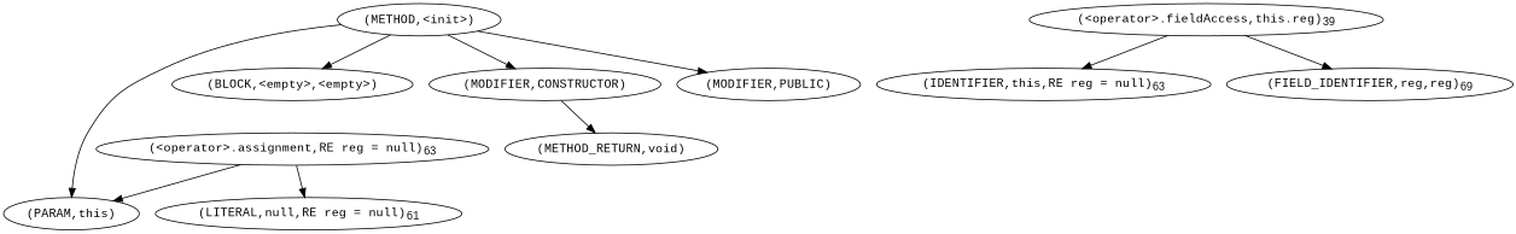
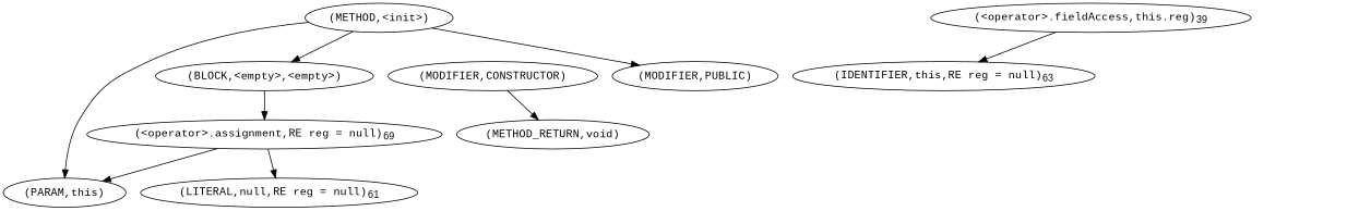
  digraph {
    fontname="Liberation Mono"
    node [fontname="Liberation Mono"]
    edge [fontname="Liberation Mono"]
    n1 [label=<(METHOD,&lt;init&gt;)>]
    n2 [label=<(PARAM,this)>]
    n3 [label=<(BLOCK,&lt;empty&gt;,&lt;empty&gt;)>]
    n4 [label=<(MODIFIER,CONSTRUCTOR)>]
    n5 [label=<(MODIFIER,PUBLIC)>]
-   n6 [label=<(&lt;operator&gt;.assignment,RE reg = null)<SUB>63</SUB>>]
+   n6 [label=<(&lt;operator&gt;.assignment,RE reg = null)<SUB>69</SUB>>]
    n7 [label=<(METHOD_RETURN,void)>]
    n8 [label=<(LITERAL,null,RE reg = null)<SUB>61</SUB>>]
    n9 [label=<(&lt;operator&gt;.fieldAccess,this.reg)<SUB>39</SUB>>]
    n10 [label=<(IDENTIFIER,this,RE reg = null)<SUB>63</SUB>>]
-   n11 [label=<(FIELD_IDENTIFIER,reg,reg)<SUB>69</SUB>>]
    n1 -> n2
    n1 -> n3
-   n1 -> n4
    n1 -> n5
+   n3 -> n6
    n4 -> n7
    n6 -> n2
    n6 -> n8
    n9 -> n10
-   n9 -> n11
  }
